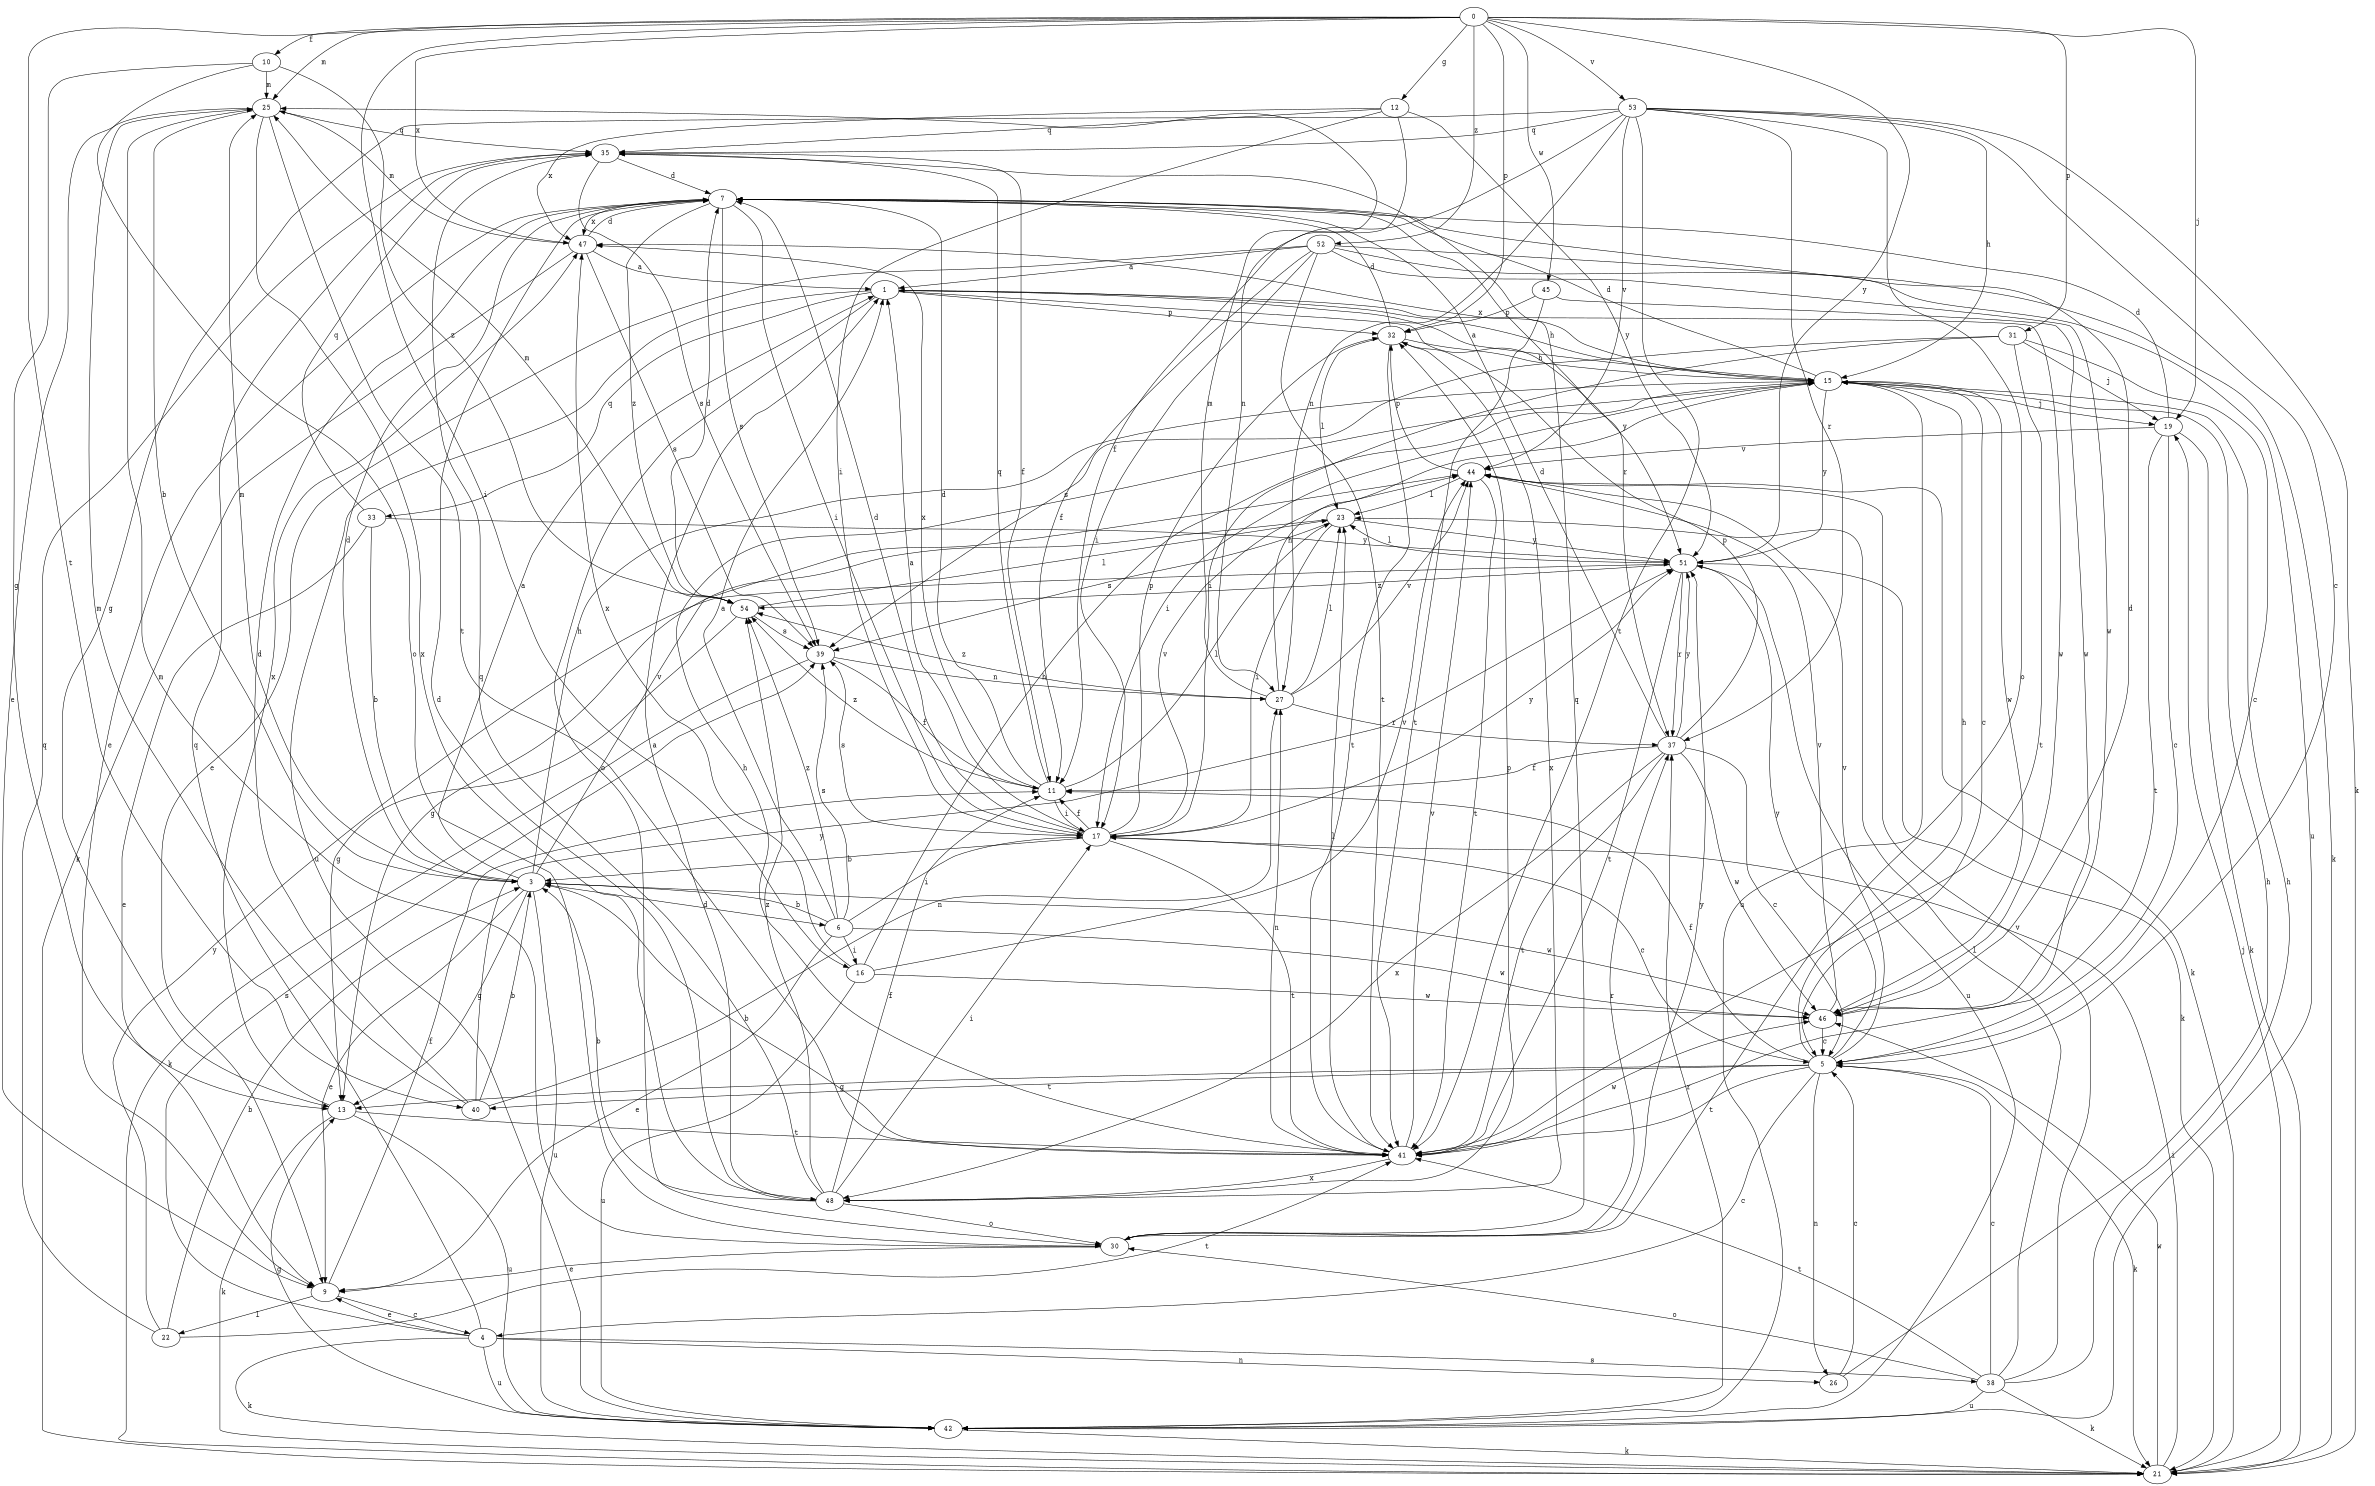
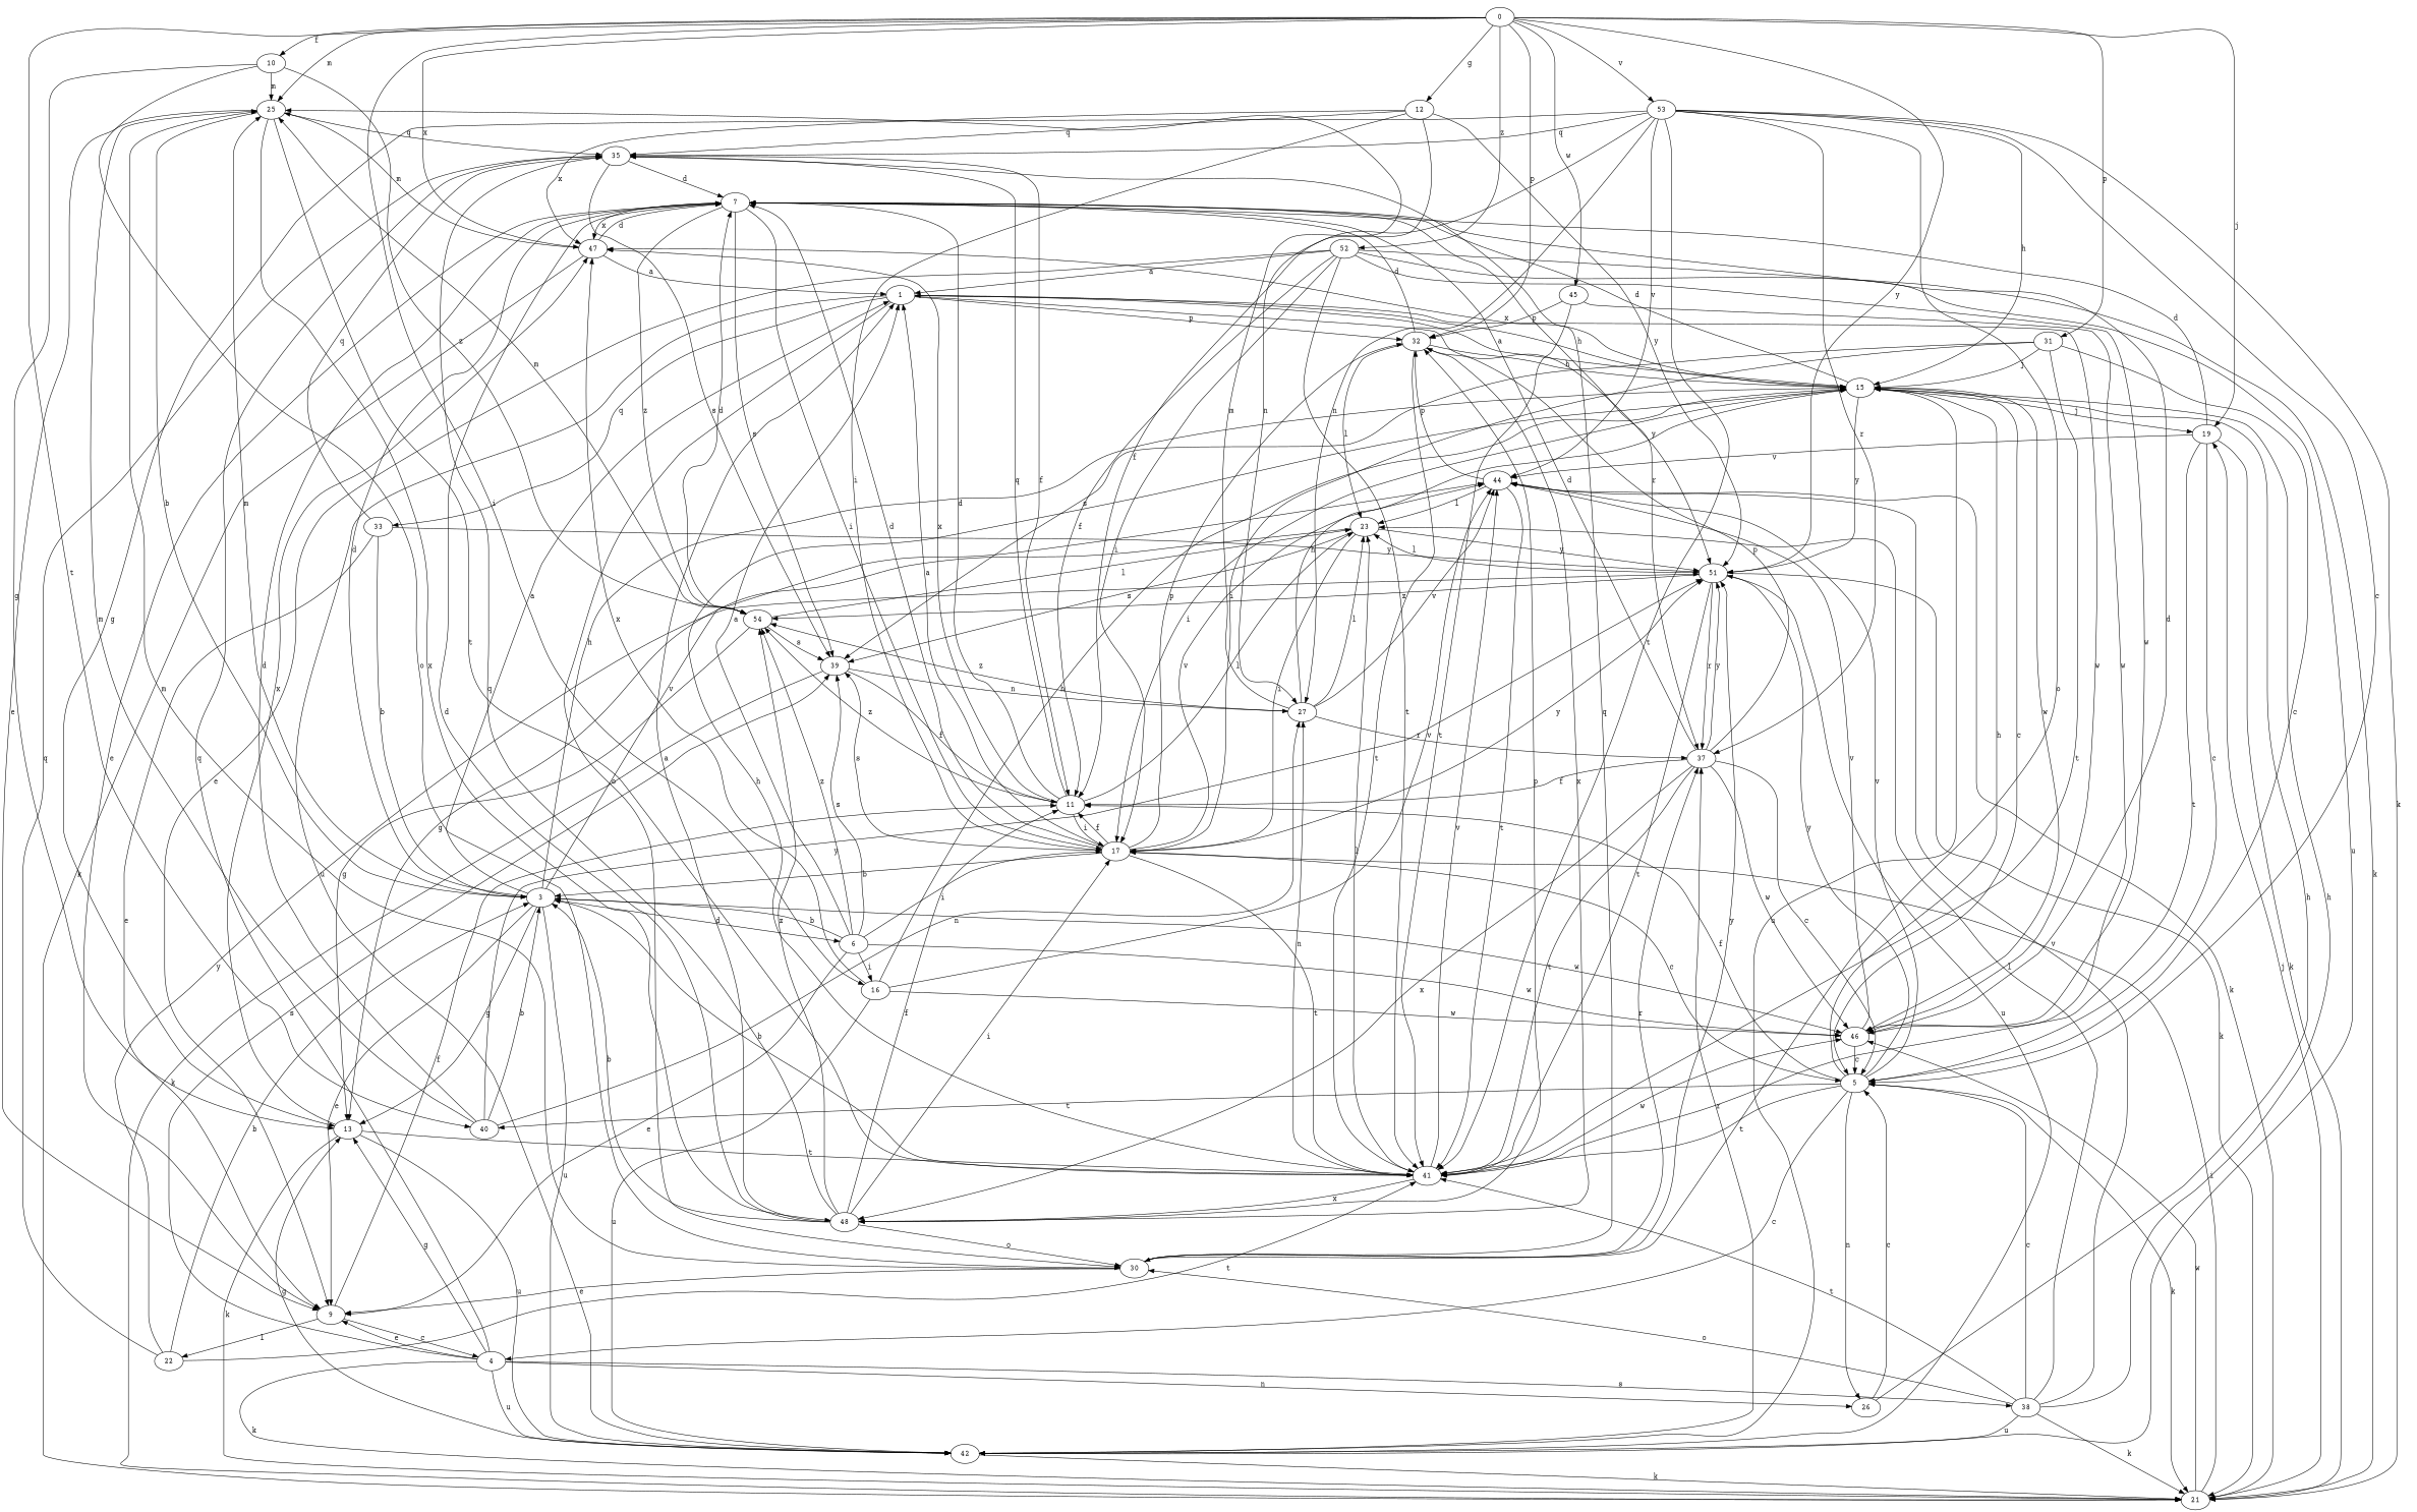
  strict digraph {
    fontname="Courier Prime"
    node [fontname="Courier Prime"]
    edge [fontname="Courier Prime"]
    0
    10
    12
    16
    19
    25
    31
    32
    40
    n10 [label=53]
    45
    47
    51
    52
    30
    13
    54
    35
    17
    27
    15
    42
    46
    44
    7
    21
    5
    41
    3
    9
    48
    39
    23
    11
    37
    1
    33
    6
    4
    22
    26
    38
    0 -> 10 [label=f]
    0 -> 12 [label=g]
    0 -> 16 [label=i]
    0 -> 19 [label=j]
    0 -> 25 [label=m]
    0 -> 31 [label=p]
    0 -> 32 [label=p]
    0 -> 40 [label=t]
    0 -> n10 [label=v]
    0 -> 45 [label=w]
    0 -> 47 [label=x]
    0 -> 51 [label=y]
    0 -> 52 [label=z]
    10 -> 25 [label=m]
    10 -> 30 [label=o]
    10 -> 13 [label=g]
    10 -> 54 [label=z]
    12 -> 47 [label=x]
    12 -> 51 [label=y]
    12 -> 35 [label=q]
    12 -> 17 [label=i]
    12 -> 27 [label=n]
    16 -> 47 [label=x]
    16 -> 15 [label=h]
    16 -> 42 [label=u]
    16 -> 46 [label=w]
    16 -> 44 [label=v]
    19 -> 44 [label=v]
    19 -> 7 [label=d]
    19 -> 21 [label=k]
    19 -> 5 [label=c]
    19 -> 41 [label=t]
    25 -> 35 [label=q]
    25 -> 41 [label=t]
    25 -> 3 [label=b]
    25 -> 9 [label=e]
    25 -> 48 [label=x]
-   31 -> 19 [label=j]
+   31 -> 15 [label=j]
    31 -> 17 [label=i]
    31 -> 5 [label=c]
    31 -> 41 [label=t]
    31 -> 39 [label=s]
    32 -> 15 [label=h]
    32 -> 7 [label=d]
    32 -> 41 [label=t]
    32 -> 48 [label=x]
    32 -> 23 [label=l]
    40 -> 25 [label=m]
    40 -> 51 [label=y]
    40 -> 27 [label=n]
    40 -> 7 [label=d]
    40 -> 3 [label=b]
    n10 -> 30 [label=o]
    n10 -> 13 [label=g]
    n10 -> 35 [label=q]
    n10 -> 27 [label=n]
    n10 -> 15 [label=h]
    n10 -> 44 [label=v]
    n10 -> 21 [label=k]
    n10 -> 5 [label=c]
    n10 -> 41 [label=t]
    n10 -> 11 [label=f]
    n10 -> 37 [label=r]
    45 -> 32 [label=p]
    45 -> 46 [label=w]
    45 -> 41 [label=t]
    47 -> 25 [label=m]
    47 -> 7 [label=d]
    47 -> 21 [label=k]
-   47 -> 39 [label=s]
    47 -> 1 [label=a]
    51 -> 54 [label=z]
    51 -> 42 [label=u]
    51 -> 21 [label=k]
    51 -> 41 [label=t]
    51 -> 23 [label=l]
    51 -> 37 [label=r]
    52 -> 17 [label=i]
    52 -> 42 [label=u]
    52 -> 46 [label=w]
    52 -> 21 [label=k]
    52 -> 41 [label=t]
    52 -> 9 [label=e]
    52 -> 11 [label=f]
    52 -> 1 [label=a]
    30 -> 25 [label=m]
    30 -> 51 [label=y]
    30 -> 35 [label=q]
    30 -> 9 [label=e]
    30 -> 37 [label=r]
    13 -> 47 [label=x]
    13 -> 42 [label=u]
    13 -> 21 [label=k]
    13 -> 41 [label=t]
    54 -> 25 [label=m]
    54 -> 13 [label=g]
    54 -> 7 [label=d]
    54 -> 39 [label=s]
    54 -> 23 [label=l]
    35 -> 7 [label=d]
    35 -> 39 [label=s]
    35 -> 11 [label=f]
    17 -> 32 [label=p]
    17 -> 51 [label=y]
    17 -> 44 [label=v]
    17 -> 7 [label=d]
    17 -> 5 [label=c]
    17 -> 41 [label=t]
    17 -> 3 [label=b]
    17 -> 39 [label=s]
    17 -> 11 [label=f]
    17 -> 1 [label=a]
    27 -> 25 [label=m]
    27 -> 54 [label=z]
    27 -> 15 [label=h]
    27 -> 44 [label=v]
    27 -> 23 [label=l]
    27 -> 37 [label=r]
    15 -> 19 [label=j]
    15 -> 47 [label=x]
    15 -> 51 [label=y]
    15 -> 17 [label=i]
    15 -> 42 [label=u]
    15 -> 46 [label=w]
    15 -> 7 [label=d]
    15 -> 5 [label=c]
    15 -> 1 [label=a]
    42 -> 13 [label=g]
    42 -> 21 [label=k]
    42 -> 37 [label=r]
    46 -> 44 [label=v]
    46 -> 7 [label=d]
    46 -> 5 [label=c]
    44 -> 32 [label=p]
    44 -> 21 [label=k]
    44 -> 41 [label=t]
    44 -> 23 [label=l]
    7 -> 47 [label=x]
    7 -> 54 [label=z]
    7 -> 17 [label=i]
    7 -> 9 [label=e]
    7 -> 39 [label=s]
    7 -> 37 [label=r]
    21 -> 19 [label=j]
    21 -> 17 [label=i]
    21 -> 46 [label=w]
    5 -> 40 [label=t]
    5 -> 51 [label=y]
    5 -> 15 [label=h]
    5 -> 44 [label=v]
    5 -> 21 [label=k]
    5 -> 41 [label=t]
    5 -> 11 [label=f]
    5 -> 4 [label=c]
    5 -> 26 [label=n]
    41 -> 27 [label=n]
    41 -> 15 [label=h]
    41 -> 46 [label=w]
    41 -> 44 [label=v]
    41 -> 3 [label=b]
    41 -> 48 [label=x]
    41 -> 23 [label=l]
    3 -> 25 [label=m]
    3 -> 13 [label=g]
    3 -> 15 [label=h]
    3 -> 42 [label=u]
    3 -> 46 [label=w]
    3 -> 44 [label=v]
    3 -> 7 [label=d]
    3 -> 9 [label=e]
    3 -> 1 [label=a]
    3 -> 6 [label=d]
    9 -> 11 [label=f]
    9 -> 4 [label=c]
    9 -> 22 [label=l]
    48 -> 32 [label=p]
    48 -> 30 [label=o]
    48 -> 54 [label=z]
    48 -> 35 [label=q]
    48 -> 17 [label=i]
    48 -> 7 [label=d]
    48 -> 3 [label=b]
    48 -> 11 [label=f]
    48 -> 1 [label=a]
    39 -> 27 [label=n]
    39 -> 21 [label=k]
    39 -> 11 [label=f]
    23 -> 51 [label=y]
    23 -> 13 [label=g]
    23 -> 17 [label=i]
    23 -> 39 [label=s]
    11 -> 47 [label=x]
    11 -> 54 [label=z]
    11 -> 35 [label=q]
    11 -> 17 [label=i]
    11 -> 7 [label=d]
    11 -> 23 [label=l]
    37 -> 32 [label=p]
    37 -> 51 [label=y]
    37 -> 46 [label=w]
    37 -> 7 [label=d]
    37 -> 5 [label=c]
    37 -> 41 [label=t]
    37 -> 48 [label=x]
    37 -> 11 [label=f]
    1 -> 32 [label=p]
    1 -> 51 [label=y]
    1 -> 30 [label=o]
    1 -> 15 [label=h]
    1 -> 42 [label=u]
    1 -> 46 [label=w]
    1 -> 33 [label=q]
    33 -> 51 [label=y]
    33 -> 35 [label=q]
    33 -> 3 [label=b]
    33 -> 9 [label=e]
    6 -> 16 [label=i]
    6 -> 54 [label=z]
    6 -> 17 [label=i]
    6 -> 46 [label=w]
    6 -> 3 [label=b]
    6 -> 9 [label=e]
    6 -> 39 [label=s]
    6 -> 1 [label=a]
-   5 -> 13 [label=g]
+   4 -> 13 [label=g]
    4 -> 35 [label=q]
    4 -> 42 [label=u]
    4 -> 21 [label=k]
    4 -> 9 [label=e]
    4 -> 39 [label=s]
    4 -> 26 [label=n]
    4 -> 38 [label=s]
    22 -> 51 [label=y]
    22 -> 35 [label=q]
    22 -> 41 [label=t]
    22 -> 3 [label=b]
    26 -> 15 [label=h]
    26 -> 5 [label=c]
    38 -> 30 [label=o]
    38 -> 15 [label=h]
    38 -> 42 [label=u]
    38 -> 44 [label=v]
    38 -> 21 [label=k]
    38 -> 5 [label=c]
    38 -> 41 [label=t]
    38 -> 23 [label=l]
  }
